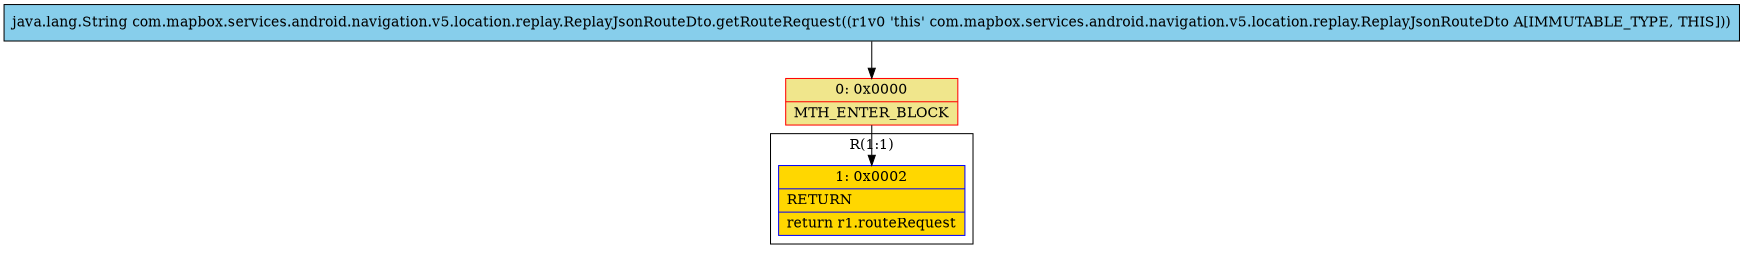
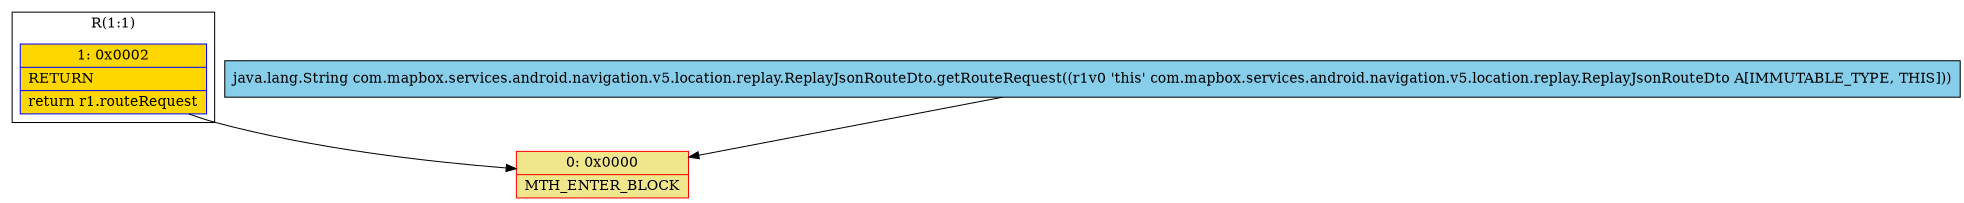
  digraph {
    node [shape=record style=filled]
    n1 [color=blue label="{1\:\ 0x0002|RETURN\l|return r1.routeRequest\l}" fillcolor=gold]
    n2 [color=red label="{0\:\ 0x0000|MTH_ENTER_BLOCK\l}" fillcolor=khaki]
    n3 [label="{java.lang.String com.mapbox.services.android.navigation.v5.location.replay.ReplayJsonRouteDto.getRouteRequest((r1v0 'this' com.mapbox.services.android.navigation.v5.location.replay.ReplayJsonRouteDto A[IMMUTABLE_TYPE, THIS])) }" fillcolor=skyblue]
    subgraph cluster_1 {
      label="R(1:1)"
      n1
    }
-   n2 -> n1
+   n1 -> n2
    n3 -> n2
  }
